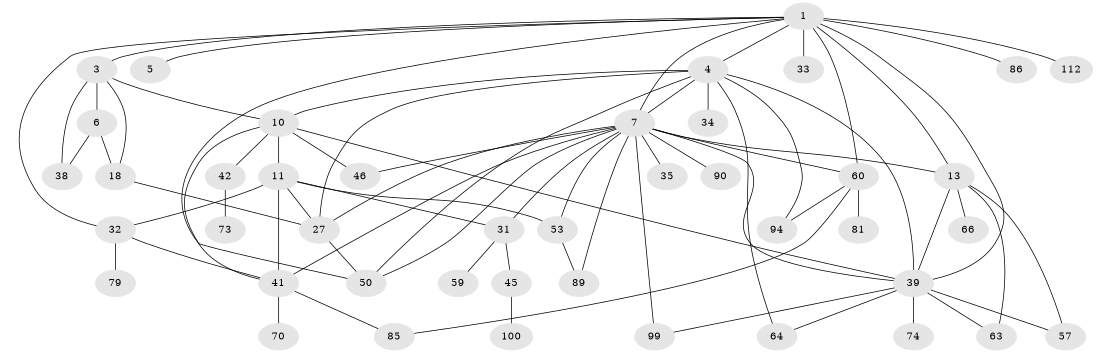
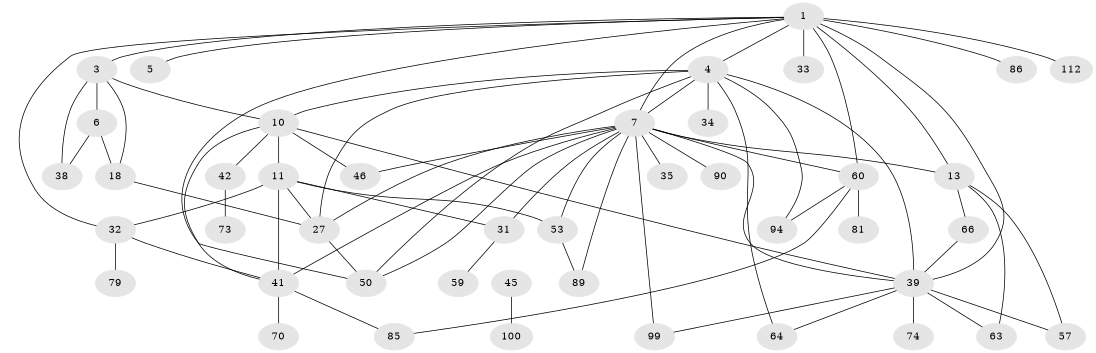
  graph {
    node [color=gray90 style=filled]
    1 [super="+9+2"]
    3
    4 [super="+36+8"]
    5 [super="+16"]
    7 [super="+21+12"]
    13 [super="+22+51+23"]
    32 [super="+61"]
    33
    39 [super="+52+78+44"]
    50 [super="+80"]
    60 [super="+62"]
    86
    112
    10 [super="+48+40+26+28"]
    18 [super="+19+25"]
    38
    6 [super="+101"]
    27 [super="+47+58"]
    34 [super="+55"]
    64
    94
    31 [super="+43"]
    35
    41 [super="+49+56"]
    46
    53 [super="+82"]
    89
    90
    99
    63
    57 [super="+83"]
    66
    79
    74 [super="+110"]
    85
    81
    11 [super="+17"]
    42
    45 [super="+72"]
    59 [super="+88"]
    70 [super="+87"]
    73 [super="+107+96"]
    100
    1 -- 3
    1 -- 4
    1 -- 5
    1 -- 7
    1 -- 13
    1 -- 32
    1 -- 33
    1 -- 39
    1 -- 50
    1 -- 60
    1 -- 86 [weight=2]
    1 -- 112
    3 -- 10
    3 -- 18
    3 -- 38
    3 -- 6
    4 -- 7
    4 -- 39
    4 -- 50
    4 -- 10
    4 -- 27
    4 -- 34
    4 -- 64
    4 -- 94
    7 -- 13 [weight=2]
    7 -- 39
    7 -- 50
    7 -- 60 [weight=2]
    7 -- 27
    7 -- 31
    7 -- 35
    7 -- 41
    7 -- 46
    7 -- 53
    7 -- 89
    7 -- 90
    7 -- 99 [weight=2]
-   13 -- 39
+   66 -- 39
    13 -- 63
    13 -- 57 [weight=2]
    13 -- 66
    32 -- 41
    32 -- 79
    39 -- 64
    39 -- 99
    39 -- 63
    39 -- 57
    39 -- 74 [weight=2]
    60 -- 94
    60 -- 85
    60 -- 81
    10 -- 39
    10 -- 41
    10 -- 46
    10 -- 11
    10 -- 42
    18 -- 27 [weight=2]
    6 -- 18
    6 -- 38
    27 -- 50
-   31 -- 45
    31 -- 59
    41 -- 85
    41 -- 70
    53 -- 89
    11 -- 32
    11 -- 27
    11 -- 31
    11 -- 41
    11 -- 53
    42 -- 73
    45 -- 100
  }
